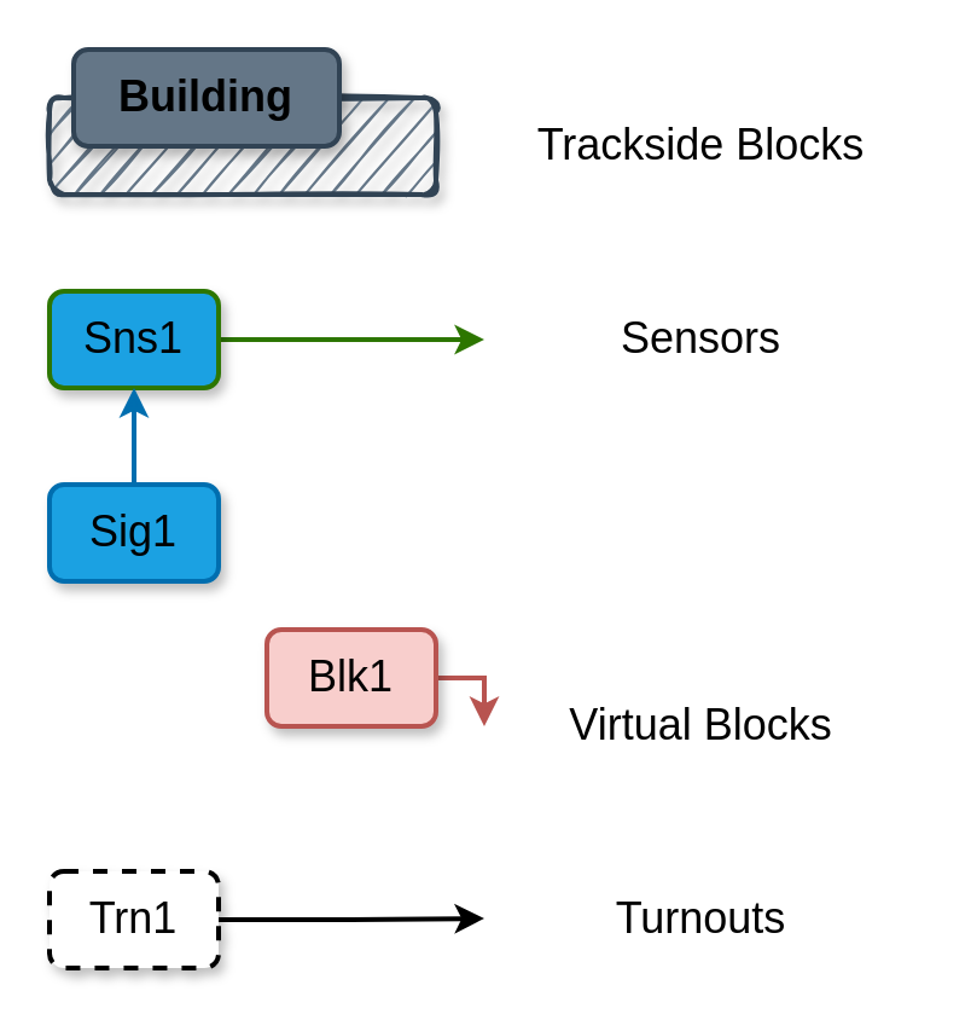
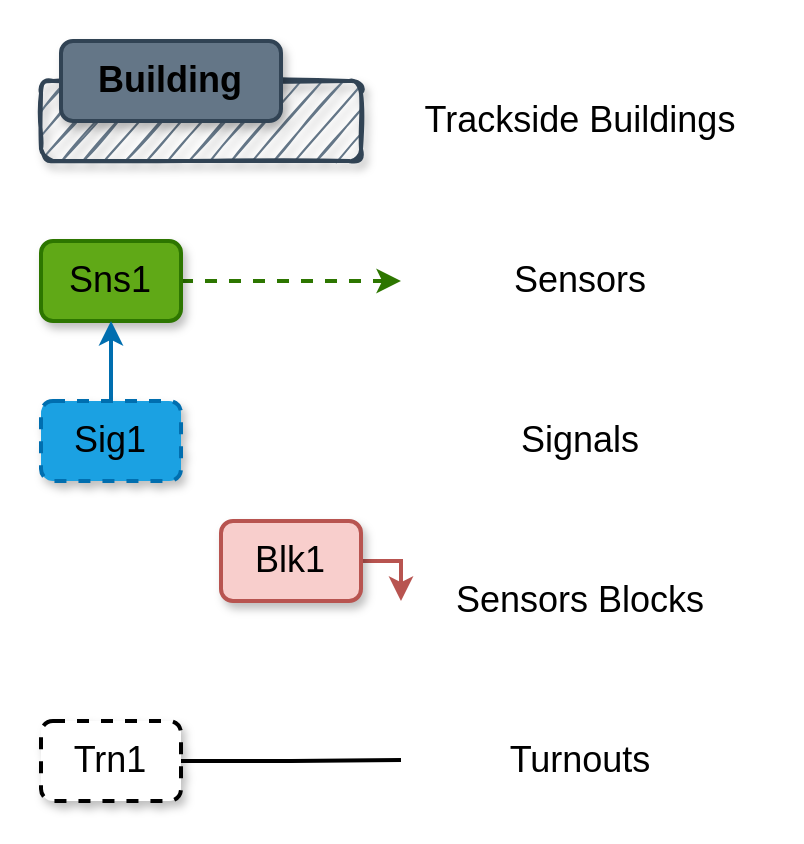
  <mxCell id="0" />
  <mxCell id="1" parent="0" />
  <mxCell id="2" value="" style="rounded=1;whiteSpace=wrap;html=1;fillColor=#647687;strokeColor=#314354;sketch=1;shadow=1;fontColor=#ffffff;glass=0;strokeWidth=2;" vertex="1" parent="1"><mxGeometry x="20" y="40" width="160" height="40" as="geometry" /></mxCell>
  <mxCell id="3" value="Building" style="rounded=1;whiteSpace=wrap;html=1;shadow=1;glass=0;sketch=0;fillColor=#647687;fontColor=#000000;strokeColor=#314354;strokeWidth=2;fontSize=18;fontStyle=1" vertex="1" parent="1"><mxGeometry x="30" y="20" width="110" height="40" as="geometry" /></mxCell>
- <mxCell id="4" value="" style="edgeStyle=orthogonalEdgeStyle;rounded=0;orthogonalLoop=1;jettySize=auto;html=1;fontSize=18;fontColor=#000000;fillColor=#60a917;strokeColor=#2D7600;strokeWidth=2;" edge="1" parent="1" source="5" target="15"><mxGeometry relative="1" as="geometry" /></mxCell>
- <mxCell id="5" value="Sns1" style="rounded=1;whiteSpace=wrap;html=1;shadow=1;glass=0;sketch=0;fontSize=18;fontColor=#000000;strokeWidth=2;fillColor=#1ba1e2;strokeColor=#2D7600;" vertex="1" parent="1"><mxGeometry x="20" y="120" width="70" height="40" as="geometry" /></mxCell>
+ <mxCell id="4" value="" style="edgeStyle=orthogonalEdgeStyle;rounded=0;orthogonalLoop=1;jettySize=auto;html=1;fontSize=18;fontColor=#000000;fillColor=#60a917;strokeColor=#2D7600;strokeWidth=2;dashed=1;" edge="1" parent="1" source="5" target="15"><mxGeometry relative="1" as="geometry" /></mxCell>
+ <mxCell id="5" value="Sns1" style="rounded=1;whiteSpace=wrap;html=1;shadow=1;glass=0;sketch=0;fontSize=18;fontColor=#000000;strokeWidth=2;fillColor=#60a917;strokeColor=#2D7600;" vertex="1" parent="1"><mxGeometry x="20" y="120" width="70" height="40" as="geometry" /></mxCell>
  <mxCell id="6" value="" style="edgeStyle=orthogonalEdgeStyle;rounded=0;orthogonalLoop=1;jettySize=auto;html=1;fontSize=18;fontColor=#000000;fillColor=#1ba1e2;strokeColor=#006EAF;strokeWidth=2;" edge="1" parent="1" source="7" target="5"><mxGeometry relative="1" as="geometry" /></mxCell>
- <mxCell id="7" value="Sig1" style="rounded=1;whiteSpace=wrap;html=1;shadow=1;glass=0;sketch=0;fontSize=18;fontColor=#000000;strokeWidth=2;fillColor=#1ba1e2;strokeColor=#006EAF;" vertex="1" parent="1"><mxGeometry x="20" y="200" width="70" height="40" as="geometry" /></mxCell>
+ <mxCell id="7" value="Sig1" style="rounded=1;whiteSpace=wrap;html=1;shadow=1;glass=0;sketch=0;fontSize=18;fontColor=#000000;strokeWidth=2;fillColor=#1ba1e2;strokeColor=#006EAF;dashed=1;" vertex="1" parent="1"><mxGeometry x="20" y="200" width="70" height="40" as="geometry" /></mxCell>
  <mxCell id="8" value="" style="edgeStyle=orthogonalEdgeStyle;rounded=0;orthogonalLoop=1;jettySize=auto;html=1;fontSize=18;fontColor=#000000;fillColor=#f8cecc;strokeColor=#b85450;strokeWidth=2;" edge="1" parent="1" source="9" target="13"><mxGeometry relative="1" as="geometry" /></mxCell>
  <mxCell id="9" value="Blk1" style="rounded=1;whiteSpace=wrap;html=1;shadow=1;glass=0;sketch=0;fontSize=18;strokeWidth=2;fillColor=#f8cecc;strokeColor=#b85450;" vertex="1" parent="1"><mxGeometry x="110" y="260" width="70" height="40" as="geometry" /></mxCell>
- <mxCell id="10" value="" style="edgeStyle=orthogonalEdgeStyle;rounded=0;orthogonalLoop=1;jettySize=auto;html=1;fontSize=18;fontColor=#000000;strokeWidth=2;" edge="1" parent="1" source="11" target="12"><mxGeometry relative="1" as="geometry" /></mxCell>
+ <mxCell id="10" value="" style="edgeStyle=orthogonalEdgeStyle;rounded=0;orthogonalLoop=1;jettySize=auto;html=1;fontSize=18;fontColor=#000000;strokeWidth=2;endArrow=none;" edge="1" parent="1" source="11" target="12"><mxGeometry relative="1" as="geometry" /></mxCell>
  <mxCell id="11" value="Trn1" style="rounded=1;whiteSpace=wrap;html=1;shadow=1;glass=0;sketch=0;fontSize=18;fontColor=#000000;strokeWidth=2;dashed=1;" vertex="1" parent="1"><mxGeometry x="20" y="360" width="70" height="40" as="geometry" /></mxCell>
  <mxCell id="12" value="Turnouts" style="text;html=1;strokeColor=none;fillColor=none;align=center;verticalAlign=middle;whiteSpace=wrap;rounded=0;shadow=1;glass=0;sketch=0;fontSize=18;fontColor=#000000;" vertex="1" parent="1"><mxGeometry x="200" y="359" width="180" height="41" as="geometry" /></mxCell>
- <mxCell id="13" value="Virtual Blocks" style="text;html=1;strokeColor=none;fillColor=none;align=center;verticalAlign=middle;whiteSpace=wrap;rounded=0;shadow=1;glass=0;sketch=0;fontSize=18;fontColor=#000000;" vertex="1" parent="1"><mxGeometry x="200" y="280" width="180" height="40" as="geometry" /></mxCell>
+ <mxCell id="13" value="Sensors Blocks" style="text;html=1;strokeColor=none;fillColor=none;align=center;verticalAlign=middle;whiteSpace=wrap;rounded=0;shadow=1;glass=0;sketch=0;fontSize=18;fontColor=#000000;" vertex="1" parent="1"><mxGeometry x="200" y="280" width="180" height="40" as="geometry" /></mxCell>
+ <mxCell id="14" value="Signals" style="text;html=1;strokeColor=none;fillColor=none;align=center;verticalAlign=middle;whiteSpace=wrap;rounded=0;shadow=1;glass=0;sketch=0;fontSize=18;fontColor=#000000;" vertex="1" parent="1"><mxGeometry x="200" y="200" width="180" height="40" as="geometry" /></mxCell>
  <mxCell id="15" value="Sensors" style="text;html=1;strokeColor=none;fillColor=none;align=center;verticalAlign=middle;whiteSpace=wrap;rounded=0;shadow=1;glass=0;sketch=0;fontSize=18;fontColor=#000000;" vertex="1" parent="1"><mxGeometry x="200" y="120" width="180" height="40" as="geometry" /></mxCell>
- <mxCell id="16" value="Trackside Blocks" style="text;html=1;strokeColor=none;fillColor=none;align=center;verticalAlign=middle;whiteSpace=wrap;rounded=0;shadow=1;glass=0;sketch=0;fontSize=18;fontColor=#000000;" vertex="1" parent="1"><mxGeometry x="200" y="40" width="180" height="40" as="geometry" /></mxCell>
+ <mxCell id="16" value="Trackside Buildings" style="text;html=1;strokeColor=none;fillColor=none;align=center;verticalAlign=middle;whiteSpace=wrap;rounded=0;shadow=1;glass=0;sketch=0;fontSize=18;fontColor=#000000;" vertex="1" parent="1"><mxGeometry x="200" y="40" width="180" height="40" as="geometry" /></mxCell>
